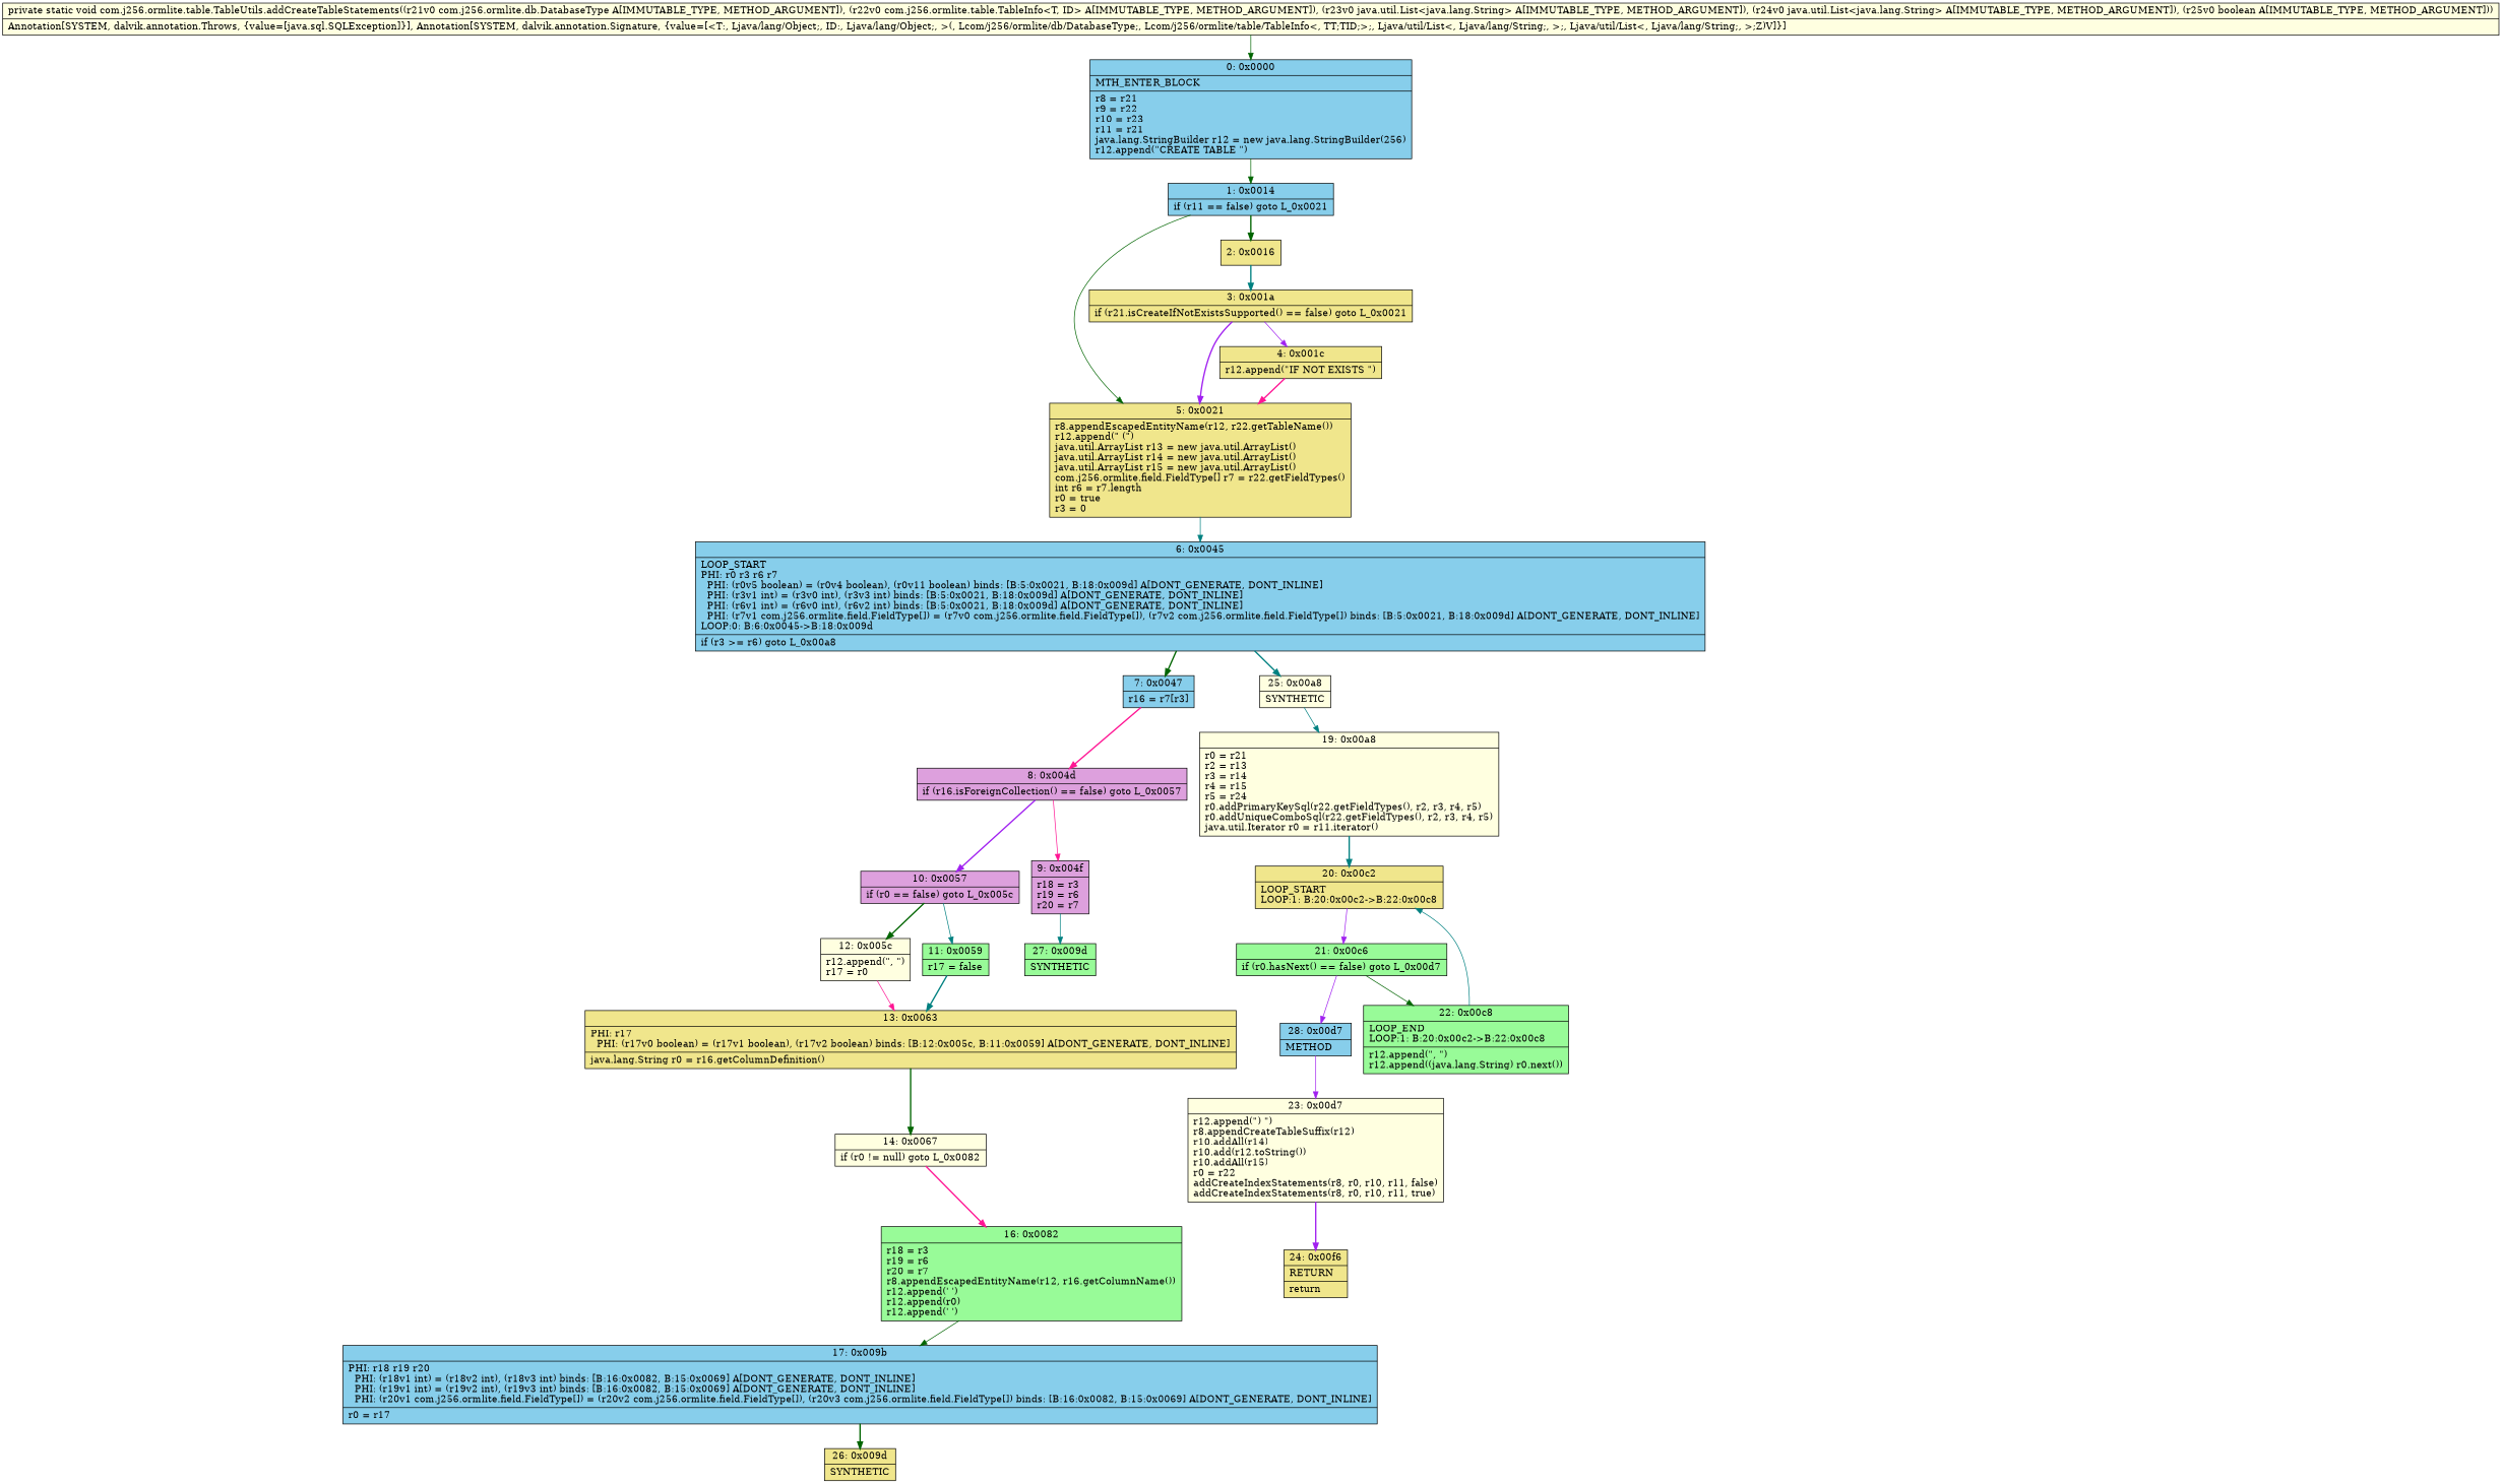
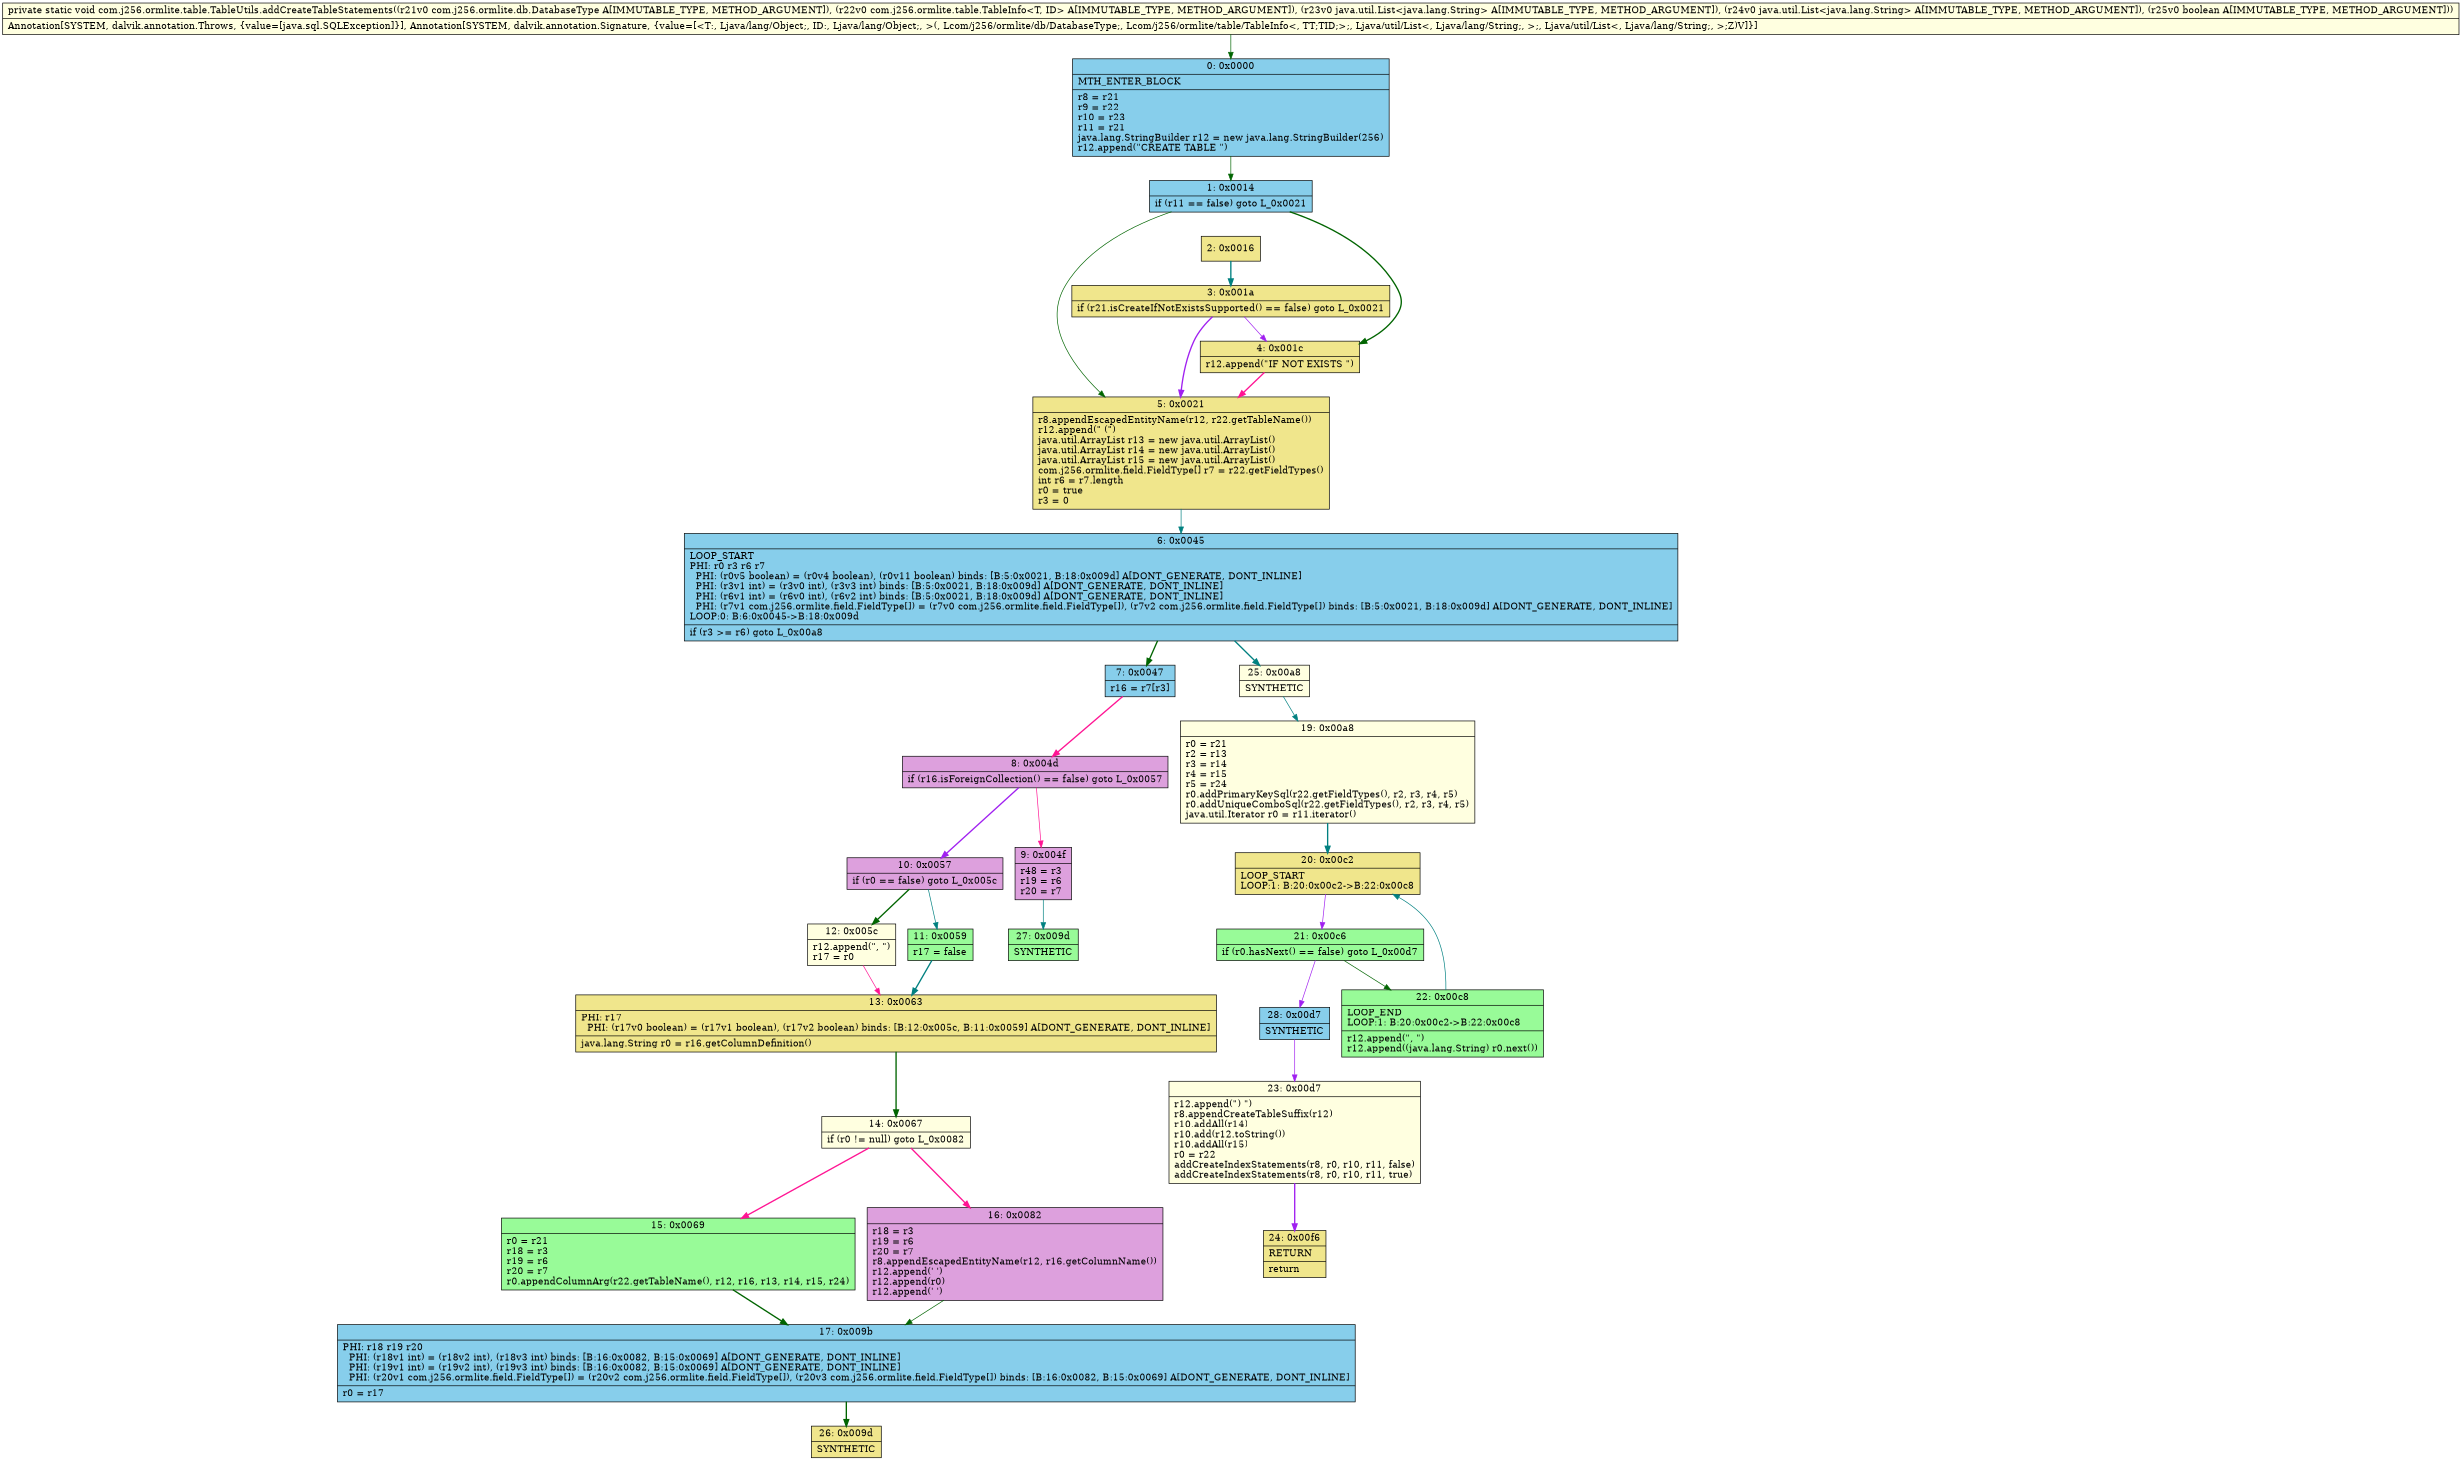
  digraph {
    node [fillcolor=khaki shape=record style=filled]
    edge [color=darkgreen style=bold]
    n1 [fillcolor=skyblue label="{0\:\ 0x0000|MTH_ENTER_BLOCK\l|r8 = r21\lr9 = r22\lr10 = r23\lr11 = r21\ljava.lang.StringBuilder r12 = new java.lang.StringBuilder(256)\lr12.append(\"CREATE TABLE \")\l}"]
    n2 [fillcolor=skyblue label="{1\:\ 0x0014|if (r11 == false) goto L_0x0021\l}"]
    n3 [label="{2\:\ 0x0016}"]
    n4 [label="{5\:\ 0x0021|r8.appendEscapedEntityName(r12, r22.getTableName())\lr12.append(\" (\")\ljava.util.ArrayList r13 = new java.util.ArrayList()\ljava.util.ArrayList r14 = new java.util.ArrayList()\ljava.util.ArrayList r15 = new java.util.ArrayList()\lcom.j256.ormlite.field.FieldType[] r7 = r22.getFieldTypes()\lint r6 = r7.length\lr0 = true\lr3 = 0\l}"]
    n5 [label="{3\:\ 0x001a|if (r21.isCreateIfNotExistsSupported() == false) goto L_0x0021\l}"]
    n6 [fillcolor=skyblue label="{6\:\ 0x0045|LOOP_START\lPHI: r0 r3 r6 r7 \l  PHI: (r0v5 boolean) = (r0v4 boolean), (r0v11 boolean) binds: [B:5:0x0021, B:18:0x009d] A[DONT_GENERATE, DONT_INLINE]\l  PHI: (r3v1 int) = (r3v0 int), (r3v3 int) binds: [B:5:0x0021, B:18:0x009d] A[DONT_GENERATE, DONT_INLINE]\l  PHI: (r6v1 int) = (r6v0 int), (r6v2 int) binds: [B:5:0x0021, B:18:0x009d] A[DONT_GENERATE, DONT_INLINE]\l  PHI: (r7v1 com.j256.ormlite.field.FieldType[]) = (r7v0 com.j256.ormlite.field.FieldType[]), (r7v2 com.j256.ormlite.field.FieldType[]) binds: [B:5:0x0021, B:18:0x009d] A[DONT_GENERATE, DONT_INLINE]\lLOOP:0: B:6:0x0045\-\>B:18:0x009d\l|if (r3 \>= r6) goto L_0x00a8\l}"]
    n7 [label="{4\:\ 0x001c|r12.append(\"IF NOT EXISTS \")\l}"]
    n8 [fillcolor=skyblue label="{7\:\ 0x0047|r16 = r7[r3]\l}"]
    n9 [fillcolor=lightyellow label="{25\:\ 0x00a8|SYNTHETIC\l}"]
    n10 [fillcolor=plum label="{8\:\ 0x004d|if (r16.isForeignCollection() == false) goto L_0x0057\l}"]
    n11 [fillcolor=lightyellow label="{19\:\ 0x00a8|r0 = r21\lr2 = r13\lr3 = r14\lr4 = r15\lr5 = r24\lr0.addPrimaryKeySql(r22.getFieldTypes(), r2, r3, r4, r5)\lr0.addUniqueComboSql(r22.getFieldTypes(), r2, r3, r4, r5)\ljava.util.Iterator r0 = r11.iterator()\l}"]
-   n12 [fillcolor=plum label="{9\:\ 0x004f|r18 = r3\lr19 = r6\lr20 = r7\l}"]
+   n12 [fillcolor=plum label="{9\:\ 0x004f|r48 = r3\lr19 = r6\lr20 = r7\l}"]
    n13 [fillcolor=plum label="{10\:\ 0x0057|if (r0 == false) goto L_0x005c\l}"]
    n14 [fillcolor=palegreen label="{27\:\ 0x009d|SYNTHETIC\l}"]
    n15 [fillcolor=palegreen label="{11\:\ 0x0059|r17 = false\l}"]
    n16 [fillcolor=lightyellow label="{12\:\ 0x005c|r12.append(\", \")\lr17 = r0\l}"]
    n17 [label="{13\:\ 0x0063|PHI: r17 \l  PHI: (r17v0 boolean) = (r17v1 boolean), (r17v2 boolean) binds: [B:12:0x005c, B:11:0x0059] A[DONT_GENERATE, DONT_INLINE]\l|java.lang.String r0 = r16.getColumnDefinition()\l}"]
    n18 [fillcolor=lightyellow label="{14\:\ 0x0067|if (r0 != null) goto L_0x0082\l}"]
-   n20 [fillcolor=palegreen label="{16\:\ 0x0082|r18 = r3\lr19 = r6\lr20 = r7\lr8.appendEscapedEntityName(r12, r16.getColumnName())\lr12.append(' ')\lr12.append(r0)\lr12.append(' ')\l}"]
+   n19 [fillcolor=palegreen label="{15\:\ 0x0069|r0 = r21\lr18 = r3\lr19 = r6\lr20 = r7\lr0.appendColumnArg(r22.getTableName(), r12, r16, r13, r14, r15, r24)\l}"]
+   n20 [fillcolor=plum label="{16\:\ 0x0082|r18 = r3\lr19 = r6\lr20 = r7\lr8.appendEscapedEntityName(r12, r16.getColumnName())\lr12.append(' ')\lr12.append(r0)\lr12.append(' ')\l}"]
    n21 [fillcolor=skyblue label="{17\:\ 0x009b|PHI: r18 r19 r20 \l  PHI: (r18v1 int) = (r18v2 int), (r18v3 int) binds: [B:16:0x0082, B:15:0x0069] A[DONT_GENERATE, DONT_INLINE]\l  PHI: (r19v1 int) = (r19v2 int), (r19v3 int) binds: [B:16:0x0082, B:15:0x0069] A[DONT_GENERATE, DONT_INLINE]\l  PHI: (r20v1 com.j256.ormlite.field.FieldType[]) = (r20v2 com.j256.ormlite.field.FieldType[]), (r20v3 com.j256.ormlite.field.FieldType[]) binds: [B:16:0x0082, B:15:0x0069] A[DONT_GENERATE, DONT_INLINE]\l|r0 = r17\l}"]
    n22 [label="{26\:\ 0x009d|SYNTHETIC\l}"]
    n23 [label="{20\:\ 0x00c2|LOOP_START\lLOOP:1: B:20:0x00c2\-\>B:22:0x00c8\l}"]
    n24 [fillcolor=palegreen label="{21\:\ 0x00c6|if (r0.hasNext() == false) goto L_0x00d7\l}"]
    n25 [fillcolor=palegreen label="{22\:\ 0x00c8|LOOP_END\lLOOP:1: B:20:0x00c2\-\>B:22:0x00c8\l|r12.append(\", \")\lr12.append((java.lang.String) r0.next())\l}"]
-   n26 [fillcolor=skyblue label="{28\:\ 0x00d7|METHOD\l}"]
+   n26 [fillcolor=skyblue label="{28\:\ 0x00d7|SYNTHETIC\l}"]
    n27 [fillcolor=lightyellow label="{23\:\ 0x00d7|r12.append(\") \")\lr8.appendCreateTableSuffix(r12)\lr10.addAll(r14)\lr10.add(r12.toString())\lr10.addAll(r15)\lr0 = r22\laddCreateIndexStatements(r8, r0, r10, r11, false)\laddCreateIndexStatements(r8, r0, r10, r11, true)\l}"]
    n28 [label="{24\:\ 0x00f6|RETURN\l|return\l}"]
    n29 [fillcolor=lightyellow label="{private static void com.j256.ormlite.table.TableUtils.addCreateTableStatements((r21v0 com.j256.ormlite.db.DatabaseType A[IMMUTABLE_TYPE, METHOD_ARGUMENT]), (r22v0 com.j256.ormlite.table.TableInfo\<T, ID\> A[IMMUTABLE_TYPE, METHOD_ARGUMENT]), (r23v0 java.util.List\<java.lang.String\> A[IMMUTABLE_TYPE, METHOD_ARGUMENT]), (r24v0 java.util.List\<java.lang.String\> A[IMMUTABLE_TYPE, METHOD_ARGUMENT]), (r25v0 boolean A[IMMUTABLE_TYPE, METHOD_ARGUMENT]))  | Annotation[SYSTEM, dalvik.annotation.Throws, \{value=[java.sql.SQLException]\}], Annotation[SYSTEM, dalvik.annotation.Signature, \{value=[\<T:, Ljava\/lang\/Object;, ID:, Ljava\/lang\/Object;, \>(, Lcom\/j256\/ormlite\/db\/DatabaseType;, Lcom\/j256\/ormlite\/table\/TableInfo\<, TT;TID;\>;, Ljava\/util\/List\<, Ljava\/lang\/String;, \>;, Ljava\/util\/List\<, Ljava\/lang\/String;, \>;Z)V]\}]\l}"]
    n1 -> n2 [style=solid]
-   n2 -> n3
+   n2 -> n7
    n2 -> n4 [style=solid]
    n3 -> n5 [color=teal]
    n4 -> n6 [color=teal style=solid]
    n5 -> n4 [color=purple]
    n5 -> n7 [color=purple style=solid]
    n6 -> n8
    n6 -> n9 [color=teal]
    n7 -> n4 [color=deeppink]
    n8 -> n10 [color=deeppink]
    n9 -> n11 [color=teal style=solid]
    n10 -> n12 [color=deeppink style=solid]
    n10 -> n13 [color=purple]
    n11 -> n23 [color=teal]
    n12 -> n14 [color=teal style=solid]
    n13 -> n15 [color=teal style=solid]
    n13 -> n16
    n15 -> n17 [color=teal]
    n16 -> n17 [color=deeppink style=solid]
    n17 -> n18
+   n18 -> n19 [color=deeppink]
    n18 -> n20 [color=deeppink]
+   n19 -> n21
    n20 -> n21 [style=solid]
    n21 -> n22
    n23 -> n24 [color=purple style=solid]
    n24 -> n25 [style=solid]
    n24 -> n26 [color=purple style=solid]
    n25 -> n23 [color=teal style=solid]
    n26 -> n27 [color=purple style=solid]
    n27 -> n28 [color=purple]
    n29 -> n1 [style=solid]
  }
